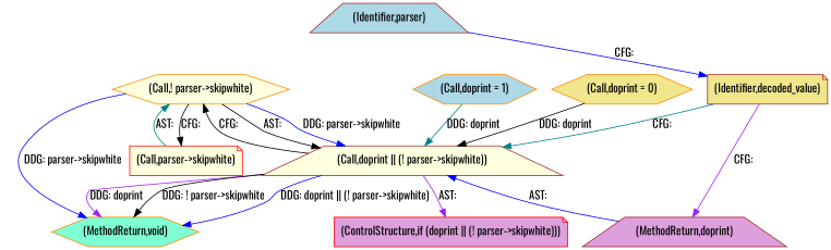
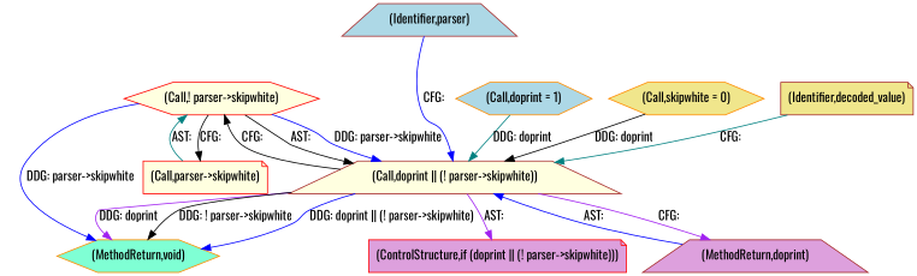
  digraph {
    fontname=Oswald
    node [color=brown fillcolor=lightyellow fontname=Oswald shape=hexagon style=filled]
    edge [color=black fontname=Oswald]
-   n1 [color=darkorange label="(Call,! parser->skipwhite)"]
+   n1 [color=red label="(Call,! parser->skipwhite)"]
    n2 [label="(Call,doprint || (! parser->skipwhite))" shape=trapezium]
    n3 [color=darkorange fillcolor=aquamarine label="(MethodReturn,void)"]
    n4 [color=red label="(Call,parser->skipwhite)" shape=note]
    n5 [fillcolor=plum label="(MethodReturn,doprint)" shape=trapezium]
    n6 [color=red fillcolor=plum label="(ControlStructure,if (doprint || (! parser->skipwhite)))" shape=note]
    n7 [fillcolor=lightblue label="(Identifier,parser)" shape=trapezium]
    n8 [fillcolor=khaki label="(Identifier,decoded_value)" shape=note]
    n9 [color=darkorange fillcolor=lightblue label="(Call,doprint = 1)"]
-   n10 [color=darkorange fillcolor=khaki label="(Call,doprint = 0)"]
+   n10 [color=darkorange fillcolor=khaki label="(Call,skipwhite = 0)"]
    n1 -> n2 [label="AST: "]
    n1 -> n2 [color=blue label="DDG: parser->skipwhite"]
    n1 -> n3 [color=blue label="DDG: parser->skipwhite"]
    n1 -> n4 [label="CFG: "]
    n2 -> n1 [label="CFG: "]
    n2 -> n3 [color=purple label="DDG: doprint"]
    n2 -> n3 [label="DDG: ! parser->skipwhite"]
    n2 -> n3 [color=blue label="DDG: doprint || (! parser->skipwhite)"]
-   n8 -> n5 [color=purple label="CFG: "]
+   n2 -> n5 [color=purple label="CFG: "]
    n2 -> n6 [color=purple label="AST: "]
    n4 -> n1 [color=teal label="AST: "]
    n5 -> n2 [color=blue label="AST: "]
-   n7 -> n8 [color=blue label="CFG: "]
+   n7 -> n2 [color=blue label="CFG: "]
    n8 -> n2 [color=teal label="CFG: "]
    n9 -> n2 [color=teal label="DDG: doprint"]
    n10 -> n2 [label="DDG: doprint"]
  }
